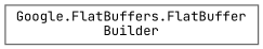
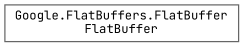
  digraph {
    rankdir=LR
    fontname="JetBrains Mono"
-   n1 [color=grey40 fillcolor=white fontname="JetBrains Mono" fontsize=10 height=0.2 label="Google.FlatBuffers.FlatBuffer\lBuilder" shape=box style=filled width=0.4]
+   n1 [color=grey40 fillcolor=white fontname="JetBrains Mono" fontsize=10 height=0.2 label="Google.FlatBuffers.FlatBuffer\lFlatBuffer" shape=box style=filled width=0.4]
  }
